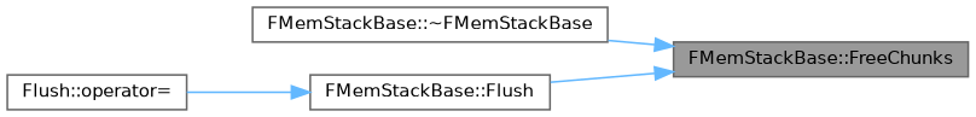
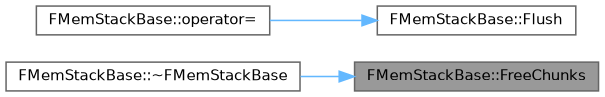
  digraph {
    rankdir=RL
    node [color=grey40 fillcolor=white fontname=Helvetica fontsize=10 shape=box style=filled]
    edge [color=steelblue1 dir=back fontname=Helvetica fontsize=10 labelfontname=Helvetica labelfontsize=10 style=solid]
    n1 [color=gray40 fillcolor=grey60 fontcolor=black height=0.2 label="FMemStackBase::FreeChunks" width=0.4]
    n2 [height=0.2 label="FMemStackBase::~FMemStackBase" width=0.4]
    n3 [height=0.2 label="FMemStackBase::Flush" width=0.4]
-   n4 [height=0.2 label="Flush::operator=" width=0.4]
+   n4 [height=0.2 label="FMemStackBase::operator=" width=0.4]
    n1 -> n2
-   n1 -> n3
    n3 -> n4
  }
